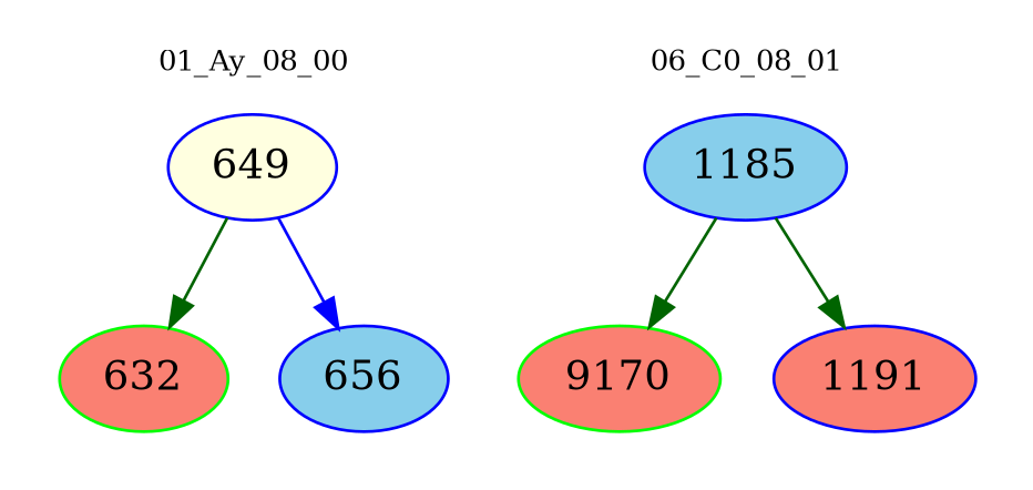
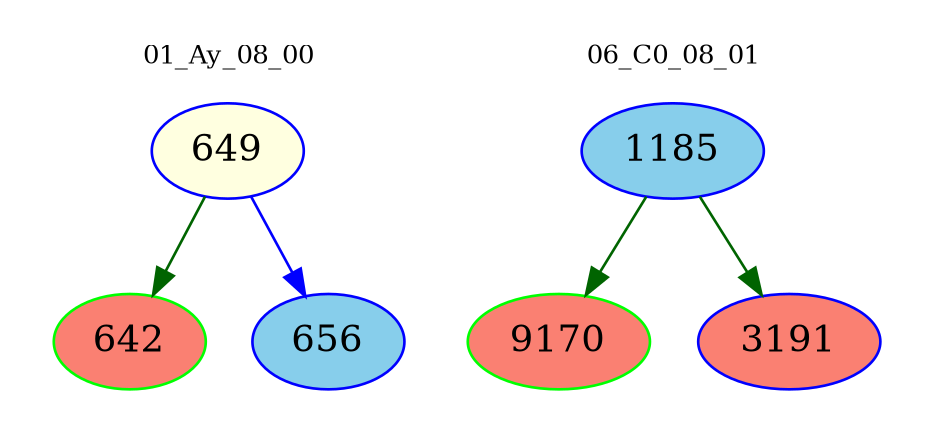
  digraph {
    node [color=blue fillcolor=salmon style=filled]
    edge [color=darkgreen]
    n1 [fillcolor=lightyellow label=649]
-   n2 [color=green label=632]
+   n2 [color=green label=642]
    n3 [fillcolor=skyblue label=656]
    n4 [fillcolor=skyblue label=1185]
    n5 [color=green label=9170]
-   n6 [label=1191]
+   n6 [label=3191]
    subgraph cluster_1 {
      color=white
      fontsize=10
      label="01_Ay_08_00"
      n1
      n2
      n3
    }
    subgraph cluster_2 {
      color=white
      fontsize=10
      label="06_C0_08_01"
      n4
      n5
      n6
    }
    n1 -> n2
    n1 -> n3 [color=blue]
    n4 -> n5
    n4 -> n6
  }
